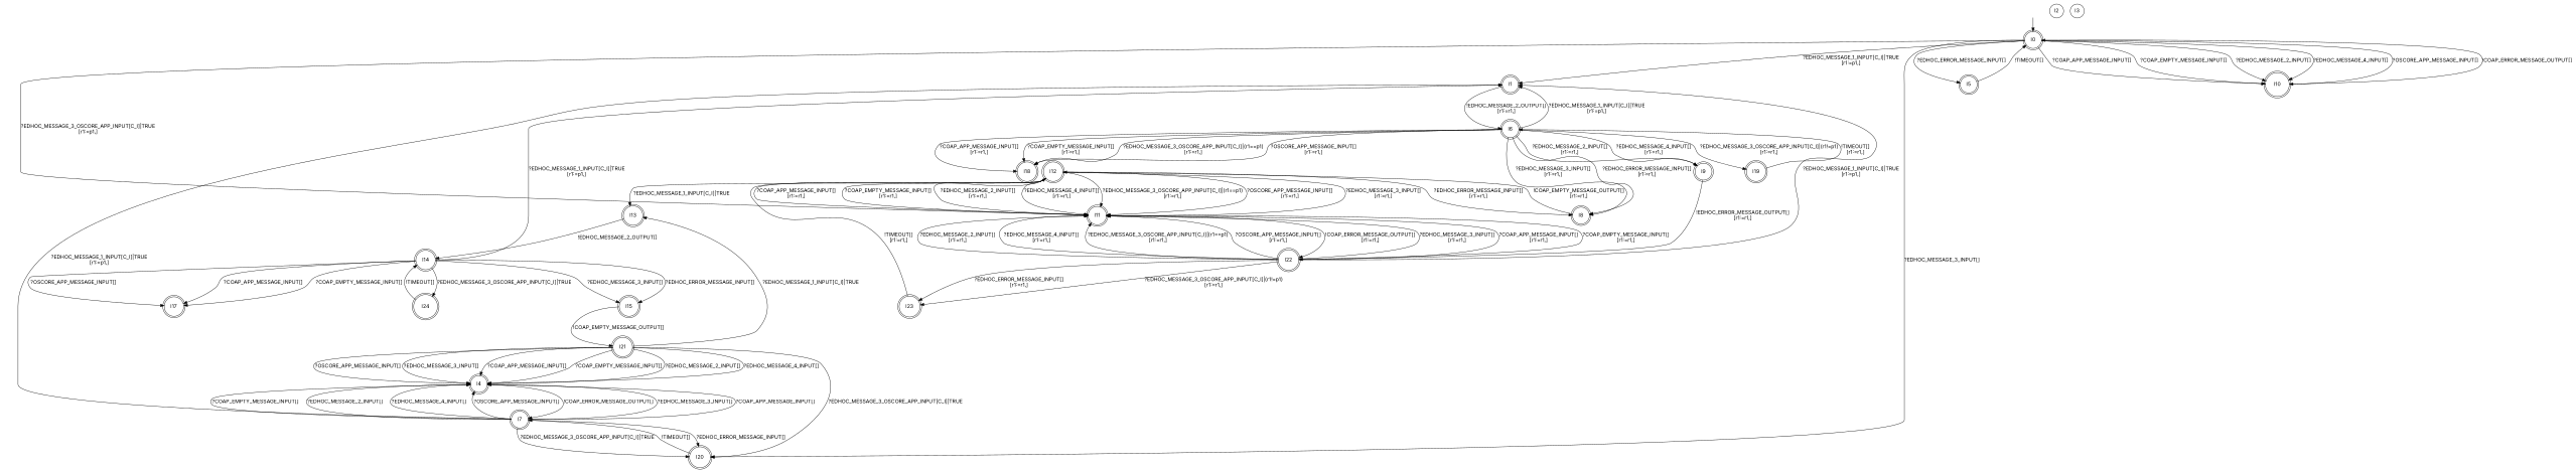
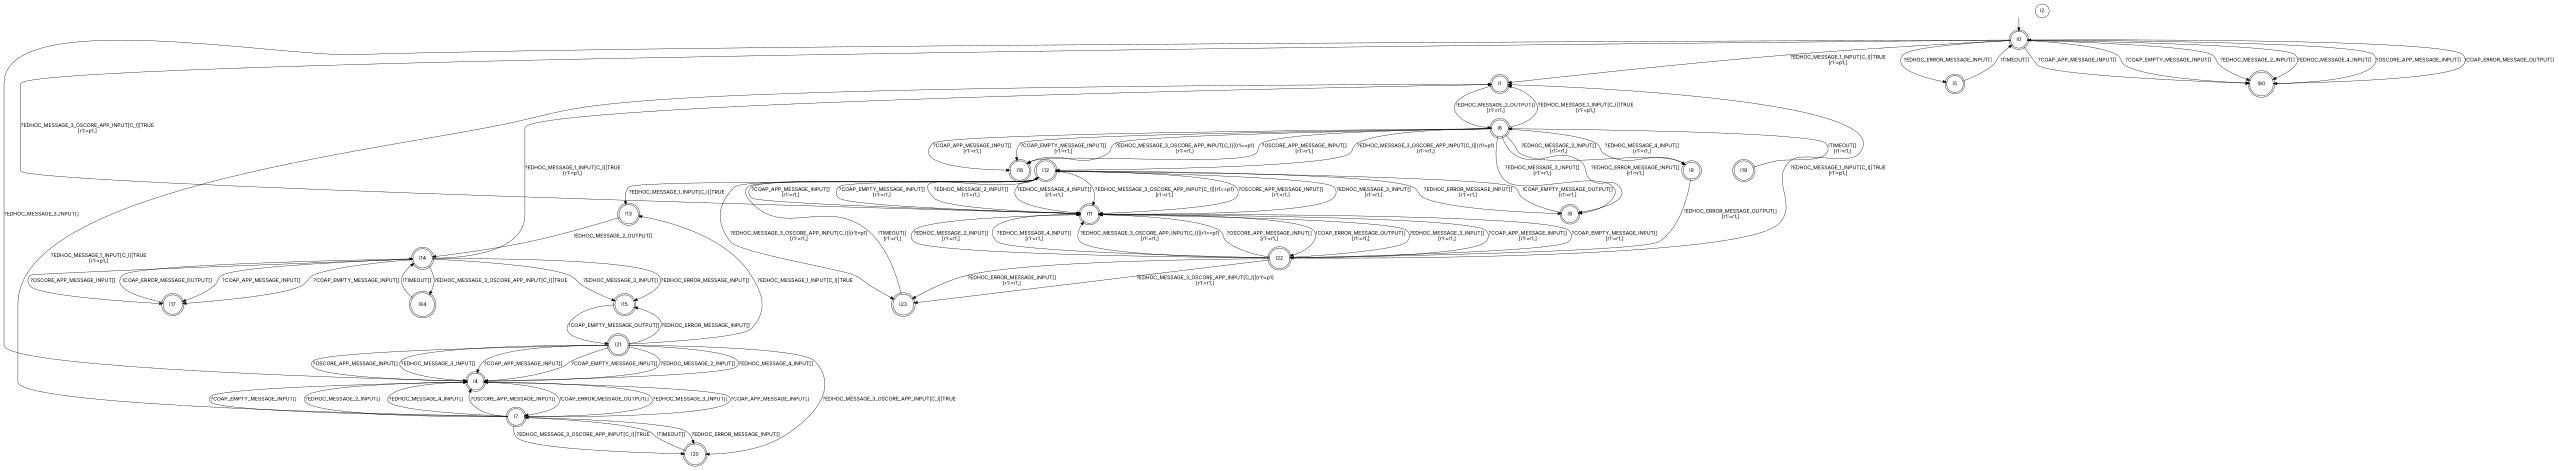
  digraph {
    fontname=Inter
    node [fontname=Inter shape=doublecircle]
    edge [fontname=Inter]
    "" [shape=none]
    l0
    l1
    l4
    l5
-   l10
+   l10 [label=l90]
    l11
    l6
    l7
    l22
    l8
    l9
    l18
    l19
    l2 [shape=circle]
-   l3 [shape=circle]
    l20
    l12
    l13
    l23
    l14
    l15
    l17
-   l24
+   l24 [label=l84]
    l21
    "" -> l0
    l0 -> l1 [label=<?EDHOC_MESSAGE_1_INPUT[C_I]|TRUE<BR />[r1:=p1,]>]
-   l0 -> l20 [label=<?EDHOC_MESSAGE_3_INPUT[]>]
+   l0 -> l4 [label=<?EDHOC_MESSAGE_3_INPUT[]>]
    l0 -> l5 [label=<?EDHOC_ERROR_MESSAGE_INPUT[]>]
    l0 -> l10 [label=<?COAP_APP_MESSAGE_INPUT[]>]
    l0 -> l10 [label=<?COAP_EMPTY_MESSAGE_INPUT[]>]
    l0 -> l10 [label=<?EDHOC_MESSAGE_2_INPUT[]>]
    l0 -> l10 [label=<?EDHOC_MESSAGE_4_INPUT[]>]
    l0 -> l10 [label=<?OSCORE_APP_MESSAGE_INPUT[]>]
    l0 -> l11 [label=<?EDHOC_MESSAGE_3_OSCORE_APP_INPUT[C_I]|TRUE<BR />[r1:=p1,]>]
    l1 -> l6 [label=<!EDHOC_MESSAGE_2_OUTPUT[]<BR />[r1:=r1,]>]
    l4 -> l7 [label=<!COAP_ERROR_MESSAGE_OUTPUT[]>]
    l5 -> l0 [label=<!TIMEOUT[]>]
    l10 -> l0 [label=<!COAP_ERROR_MESSAGE_OUTPUT[]>]
    l11 -> l22 [label=<!COAP_ERROR_MESSAGE_OUTPUT[]<BR />[r1:=r1,]>]
    l6 -> l1 [label=<?EDHOC_MESSAGE_1_INPUT[C_I]|TRUE<BR />[r1:=p1,]>]
    l6 -> l8 [label=<?EDHOC_MESSAGE_3_INPUT[]<BR />[r1:=r1,]>]
    l6 -> l8 [label=<?EDHOC_ERROR_MESSAGE_INPUT[]<BR />[r1:=r1,]>]
    l6 -> l9 [label=<?EDHOC_MESSAGE_2_INPUT[]<BR />[r1:=r1,]>]
    l6 -> l9 [label=<?EDHOC_MESSAGE_4_INPUT[]<BR />[r1:=r1,]>]
    l6 -> l18 [label=<?COAP_APP_MESSAGE_INPUT[]<BR />[r1:=r1,]>]
    l6 -> l18 [label=<?COAP_EMPTY_MESSAGE_INPUT[]<BR />[r1:=r1,]>]
    l6 -> l18 [label=<?EDHOC_MESSAGE_3_OSCORE_APP_INPUT[C_I]|(r1==p1)<BR />[r1:=r1,]>]
    l6 -> l18 [label=<?OSCORE_APP_MESSAGE_INPUT[]<BR />[r1:=r1,]>]
-   l6 -> l19 [label=<?EDHOC_MESSAGE_3_OSCORE_APP_INPUT[C_I]|(r1!=p1)<BR />[r1:=r1,]>]
+   l6 -> l12 [label=<?EDHOC_MESSAGE_3_OSCORE_APP_INPUT[C_I]|(r1!=p1)<BR />[r1:=r1,]>]
    l7 -> l1 [label=<?EDHOC_MESSAGE_1_INPUT[C_I]|TRUE<BR />[r1:=p1,]>]
    l7 -> l4 [label=<?EDHOC_MESSAGE_3_INPUT[]>]
    l7 -> l4 [label=<?COAP_APP_MESSAGE_INPUT[]>]
    l7 -> l4 [label=<?COAP_EMPTY_MESSAGE_INPUT[]>]
    l7 -> l4 [label=<?EDHOC_MESSAGE_2_INPUT[]>]
    l7 -> l4 [label=<?EDHOC_MESSAGE_4_INPUT[]>]
    l7 -> l4 [label=<?OSCORE_APP_MESSAGE_INPUT[]>]
    l7 -> l20 [label=<?EDHOC_ERROR_MESSAGE_INPUT[]>]
    l7 -> l20 [label=<?EDHOC_MESSAGE_3_OSCORE_APP_INPUT[C_I]|TRUE>]
    l22 -> l1 [label=<?EDHOC_MESSAGE_1_INPUT[C_I]|TRUE<BR />[r1:=p1,]>]
    l22 -> l11 [label=<?EDHOC_MESSAGE_3_INPUT[]<BR />[r1:=r1,]>]
    l22 -> l11 [label=<?COAP_APP_MESSAGE_INPUT[]<BR />[r1:=r1,]>]
    l22 -> l11 [label=<?COAP_EMPTY_MESSAGE_INPUT[]<BR />[r1:=r1,]>]
    l22 -> l11 [label=<?EDHOC_MESSAGE_2_INPUT[]<BR />[r1:=r1,]>]
    l22 -> l11 [label=<?EDHOC_MESSAGE_4_INPUT[]<BR />[r1:=r1,]>]
    l22 -> l11 [label=<?EDHOC_MESSAGE_3_OSCORE_APP_INPUT[C_I]|(r1==p1)<BR />[r1:=r1,]>]
    l22 -> l11 [label=<?OSCORE_APP_MESSAGE_INPUT[]<BR />[r1:=r1,]>]
    l22 -> l23 [label=<?EDHOC_MESSAGE_3_OSCORE_APP_INPUT[C_I]|(r1!=p1)<BR />[r1:=r1,]>]
    l22 -> l23 [label=<?EDHOC_ERROR_MESSAGE_INPUT[]<BR />[r1:=r1,]>]
    l8 -> l12 [label=<!COAP_EMPTY_MESSAGE_OUTPUT[]<BR />[r1:=r1,]>]
    l9 -> l22 [label=<!EDHOC_ERROR_MESSAGE_OUTPUT[]<BR />[r1:=r1,]>]
    l19 -> l6 [label=<!TIMEOUT[]<BR />[r1:=r1,]>]
    l20 -> l7 [label=<!TIMEOUT[]>]
    l12 -> l11 [label=<?EDHOC_MESSAGE_3_INPUT[]<BR />[r1:=r1,]>]
    l12 -> l11 [label=<?COAP_APP_MESSAGE_INPUT[]<BR />[r1:=r1,]>]
    l12 -> l11 [label=<?COAP_EMPTY_MESSAGE_INPUT[]<BR />[r1:=r1,]>]
    l12 -> l11 [label=<?EDHOC_MESSAGE_2_INPUT[]<BR />[r1:=r1,]>]
    l12 -> l11 [label=<?EDHOC_MESSAGE_4_INPUT[]<BR />[r1:=r1,]>]
    l12 -> l11 [label=<?EDHOC_MESSAGE_3_OSCORE_APP_INPUT[C_I]|(r1==p1)<BR />[r1:=r1,]>]
    l12 -> l11 [label=<?OSCORE_APP_MESSAGE_INPUT[]<BR />[r1:=r1,]>]
    l12 -> l8 [label=<?EDHOC_ERROR_MESSAGE_INPUT[]<BR />[r1:=r1,]>]
    l12 -> l13 [label=<?EDHOC_MESSAGE_1_INPUT[C_I]|TRUE>]
+   l12 -> l23 [label=<?EDHOC_MESSAGE_3_OSCORE_APP_INPUT[C_I]|(r1!=p1)<BR />[r1:=r1,]>]
    l13 -> l14 [label=<!EDHOC_MESSAGE_2_OUTPUT[]>]
    l23 -> l12 [label=<!TIMEOUT[]<BR />[r1:=r1,]>]
    l14 -> l1 [label=<?EDHOC_MESSAGE_1_INPUT[C_I]|TRUE<BR />[r1:=p1,]>]
    l14 -> l15 [label=<?EDHOC_MESSAGE_3_INPUT[]>]
    l14 -> l15 [label=<?EDHOC_ERROR_MESSAGE_INPUT[]>]
    l14 -> l17 [label=<?COAP_APP_MESSAGE_INPUT[]>]
    l14 -> l17 [label=<?COAP_EMPTY_MESSAGE_INPUT[]>]
    l14 -> l17 [label=<?OSCORE_APP_MESSAGE_INPUT[]>]
    l14 -> l24 [label=<?EDHOC_MESSAGE_3_OSCORE_APP_INPUT[C_I]|TRUE>]
    l15 -> l21 [label=<!COAP_EMPTY_MESSAGE_OUTPUT[]>]
+   l17 -> l14 [label=<!COAP_ERROR_MESSAGE_OUTPUT[]>]
    l24 -> l14 [label=<!TIMEOUT[]>]
    l21 -> l4 [label=<?EDHOC_MESSAGE_3_INPUT[]>]
    l21 -> l4 [label=<?COAP_APP_MESSAGE_INPUT[]>]
    l21 -> l4 [label=<?COAP_EMPTY_MESSAGE_INPUT[]>]
    l21 -> l4 [label=<?EDHOC_MESSAGE_2_INPUT[]>]
    l21 -> l4 [label=<?EDHOC_MESSAGE_4_INPUT[]>]
    l21 -> l4 [label=<?OSCORE_APP_MESSAGE_INPUT[]>]
    l21 -> l20 [label=<?EDHOC_MESSAGE_3_OSCORE_APP_INPUT[C_I]|TRUE>]
    l21 -> l13 [label=<?EDHOC_MESSAGE_1_INPUT[C_I]|TRUE>]
+   l21 -> l15 [label=<?EDHOC_ERROR_MESSAGE_INPUT[]>]
  }
